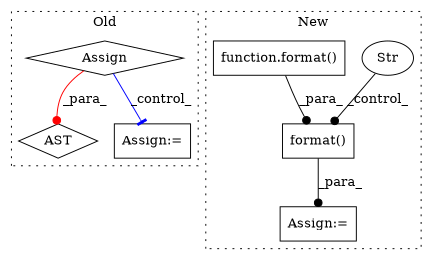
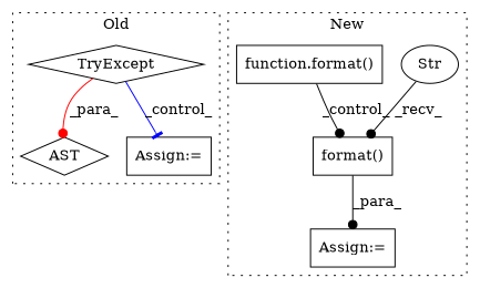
  digraph {
    node [a=68 l=3 shape=box]
    edge [arrowhead=dot color=black]
-   n1 [a=71 l=40 label=Assign s=669 shape=diamond]
+   n1 [a=71 l=40 label=TryExcept s=669 shape=diamond]
    n2 [a=2 l="6,0" label=AST s="1115,0" shape=diamond]
    n3 [label="Assign:=" s=887]
    n4 [a=75 l="16,1" label="format()" s="1448,1497"]
    n5 [a=66 l=8 label=Str s=1448 shape=ellipse]
    n6 [label="Assign:=" s=1430]
    n7 [a=75 l="4,1" label="function.format()" s="1474,1496"]
    subgraph cluster_1 {
      label=Old
      style=dotted
      n1
      n2
      n3
    }
    subgraph cluster_2 {
      label=New
      style=dotted
      n4
      n5
      n6
      n7
    }
    n1 -> n2 [color=red label=_para_]
    n1 -> n3 [arrowhead=tee color=blue label=_control_]
    n4 -> n6 [label=_para_]
-   n5 -> n4 [label=_control_]
-   n7 -> n4 [label=_para_]
+   n5 -> n4 [label=_recv_]
+   n7 -> n4 [label=_control_]
  }
